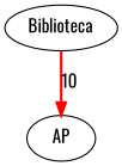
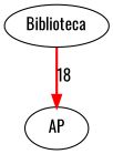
  digraph {
    fontname=Oswald
    node [fontname=Oswald]
    n1 [label="﻿Biblioteca"]
    n2 [label=AP]
-   n1 -> n2 [color=red label=10 penwidth=2.0 fontname=Oswald]
+   n1 -> n2 [color=red label=18 penwidth=2.0 fontname=Oswald]
  }
